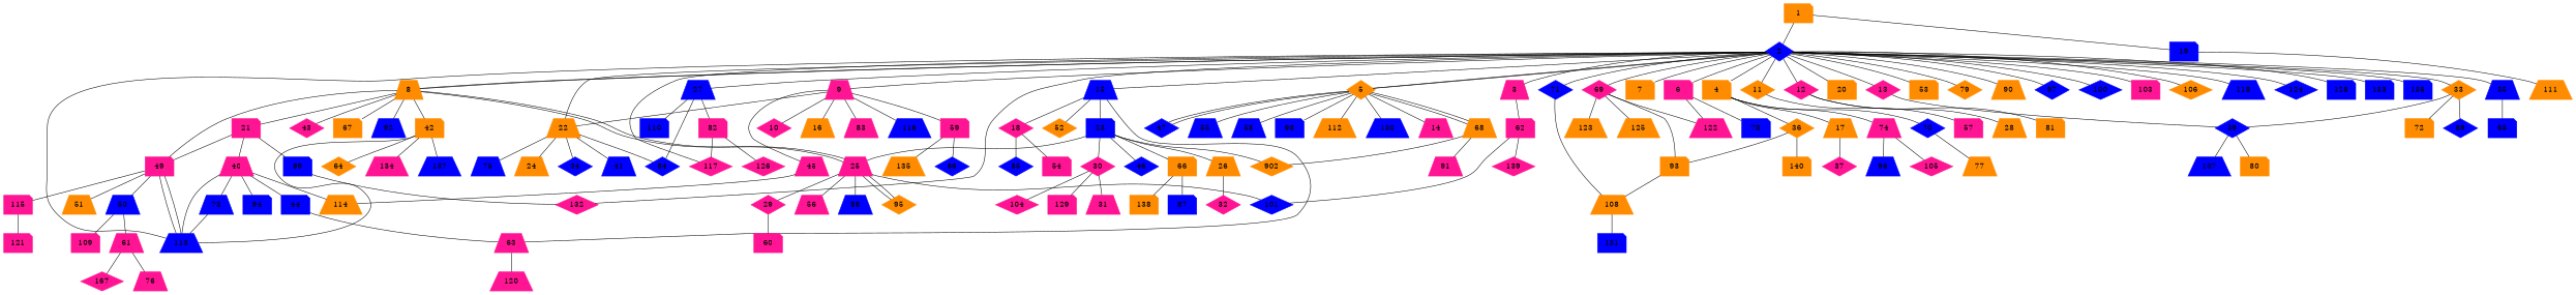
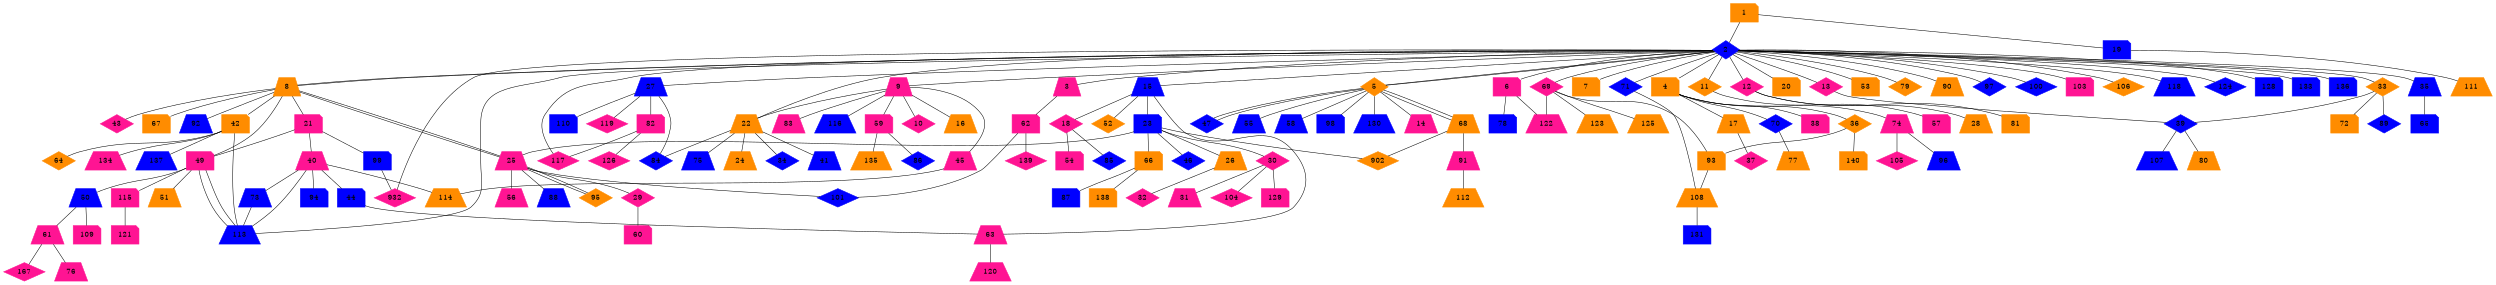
  graph {
    node [color=deeppink shape=trapezium style=filled]
    1 [color=darkorange shape=note]
    2 [color=blue shape=diamond]
    19 [color=blue shape=note]
    3
    4 [color=darkorange shape=note]
    5 [color=darkorange shape=diamond]
    6 [shape=note]
    7 [color=darkorange shape=note]
    8 [color=darkorange]
    9
    11 [color=darkorange shape=diamond]
    12 [shape=diamond]
    13 [shape=diamond]
    15 [color=blue]
    20 [color=darkorange shape=note]
    22 [color=darkorange]
    27 [color=blue]
    33 [color=darkorange shape=diamond]
    35 [color=blue]
    53 [color=darkorange shape=note]
    69 [shape=diamond]
    71 [color=blue shape=diamond]
    79 [color=darkorange shape=diamond]
    90 [color=darkorange]
    97 [color=blue shape=diamond]
    100 [color=blue shape=diamond]
    103 [shape=note]
    106 [color=darkorange shape=diamond]
    113 [color=blue]
    117 [shape=diamond]
    118 [color=blue]
    124 [color=blue shape=diamond]
    128 [color=blue shape=note]
-   132 [shape=diamond]
+   132 [shape=diamond label=932]
    133 [color=blue shape=note]
    136 [color=blue shape=note]
    111 [color=darkorange]
    62 [shape=note]
    17 [color=darkorange]
    36 [color=darkorange shape=diamond]
+   38 [shape=note]
    70 [color=blue shape=diamond]
    74
    14
    47 [color=blue shape=diamond]
    55 [color=blue]
    58 [color=blue]
    68 [color=darkorange]
    98 [color=blue shape=note]
    112 [color=darkorange]
    130 [color=blue]
    78 [color=blue shape=note]
    122
    21 [shape=note]
    25
    42 [color=darkorange shape=note]
    43 [shape=diamond]
    49 [shape=note]
    67 [color=darkorange shape=note]
    92 [color=blue]
    10 [shape=diamond]
    16 [color=darkorange]
    45
    59 [shape=note]
    83
    116 [color=blue]
    57 [shape=note]
    28 [color=darkorange]
    81 [color=darkorange shape=note]
    39 [color=blue shape=diamond]
    18 [shape=diamond]
    23 [color=blue shape=note]
    52 [color=darkorange shape=diamond]
    63
    24 [color=darkorange]
    34 [color=blue shape=diamond]
    41 [color=blue]
    75 [color=blue]
    84 [color=blue shape=diamond]
    82 [shape=note]
    110 [color=blue shape=note]
+   119 [shape=diamond]
    72 [color=darkorange shape=note]
    89 [color=blue shape=diamond]
    65 [color=blue shape=note]
    93 [color=darkorange shape=note]
    123 [color=darkorange]
    125 [color=darkorange]
    108 [color=darkorange]
    101 [color=blue shape=diamond]
    139 [shape=diamond]
    37 [shape=diamond]
    140 [color=darkorange shape=note]
    77 [color=darkorange]
    96 [color=blue]
    105 [shape=diamond]
    n97 [color=darkorange label=902 shape=diamond]
    91
    40
    99 [color=blue shape=note]
    29 [shape=diamond]
    56
    88 [color=blue]
    95 [color=darkorange shape=diamond]
    64 [color=darkorange shape=diamond]
    134
    137 [color=blue]
    50 [color=blue]
    51 [color=darkorange]
    115 [shape=note]
    114 [color=darkorange]
    86 [color=blue shape=diamond]
    135 [color=darkorange]
-   80 [color=darkorange shape=note]
+   80 [color=darkorange]
    107 [color=blue]
    54 [shape=note]
    85 [color=blue shape=diamond]
    26 [color=darkorange]
    30 [shape=diamond]
    46 [color=blue shape=diamond]
    66 [color=darkorange shape=note]
    120
    44 [color=blue shape=note]
    73 [color=blue]
    94 [color=blue shape=note]
    32 [shape=diamond]
    31
    104 [shape=diamond]
    129 [shape=note]
    87 [color=blue shape=note]
    138 [color=darkorange shape=note]
    60 [shape=note]
    126 [shape=diamond]
    61
    109 [shape=note]
    121 [shape=note]
    76
    n138 [label=167 shape=diamond]
    131 [color=blue shape=note]
    1 -- 2
    1 -- 19
    2 -- 3
    2 -- 4
    2 -- 5
    2 -- 5
    2 -- 6
    2 -- 7
    2 -- 8
    2 -- 8
    2 -- 9
    2 -- 11
    2 -- 12
    2 -- 13
    2 -- 15
    2 -- 20
    2 -- 22
    2 -- 27
    2 -- 33
    2 -- 35
    2 -- 53
    2 -- 69
    2 -- 71
    2 -- 79
    2 -- 90
    2 -- 97
    2 -- 100
    2 -- 103
    2 -- 106
    2 -- 113
    2 -- 117
    2 -- 118
    2 -- 124
    2 -- 128
    2 -- 132
    2 -- 133
    2 -- 136
    19 -- 111
    3 -- 62
    4 -- 17
    4 -- 36
+   4 -- 38
    4 -- 70
    4 -- 74
    5 -- 14
    5 -- 47
    5 -- 47
    5 -- 55
    5 -- 58
    5 -- 68
    5 -- 68
    5 -- 98
-   5 -- 112
+   91 -- 112
    5 -- 130
    6 -- 78
    6 -- 122
    8 -- 21
    8 -- 25
    8 -- 25
    8 -- 42
    8 -- 43
    8 -- 49
    8 -- 67
    8 -- 92
    9 -- 22
    9 -- 10
    9 -- 16
    9 -- 45
    9 -- 59
    9 -- 83
    9 -- 116
    11 -- 57
    12 -- 28
    12 -- 81
    13 -- 39
    15 -- 18
    15 -- 23
    15 -- 52
    15 -- 63
    22 -- 24
    22 -- 34
    22 -- 41
    22 -- 75
    22 -- 84
    27 -- 84
    27 -- 82
    27 -- 110
+   27 -- 119
    33 -- 39
    33 -- 72
    33 -- 89
    35 -- 65
    69 -- 122
    69 -- 93
    69 -- 123
    69 -- 125
    71 -- 108
    62 -- 101
    62 -- 139
    17 -- 37
    36 -- 93
    36 -- 140
    70 -- 77
    74 -- 96
    74 -- 105
    68 -- n97
    68 -- 91
    21 -- 49
    21 -- 40
    21 -- 99
    25 -- 101
    25 -- 29
    25 -- 56
    25 -- 88
    25 -- 95
    25 -- 95
    42 -- 113
    42 -- 64
    42 -- 134
    42 -- 137
    49 -- 113
    49 -- 113
    49 -- 50
    49 -- 51
    49 -- 115
    45 -- 114
    59 -- 86
    59 -- 135
    39 -- 80
    39 -- 107
    18 -- 54
    18 -- 85
    23 -- 25
    23 -- n97
    23 -- 26
    23 -- 30
    23 -- 46
    23 -- 66
    63 -- 120
    82 -- 117
    82 -- 126
    93 -- 108
    108 -- 131
    40 -- 113
    40 -- 114
    40 -- 44
    40 -- 73
    40 -- 94
    99 -- 132
    29 -- 60
    50 -- 61
    50 -- 109
    115 -- 121
    26 -- 32
    30 -- 31
    30 -- 104
    30 -- 129
    66 -- 87
    66 -- 138
    44 -- 63
    73 -- 113
    61 -- 76
    61 -- n138
  }
